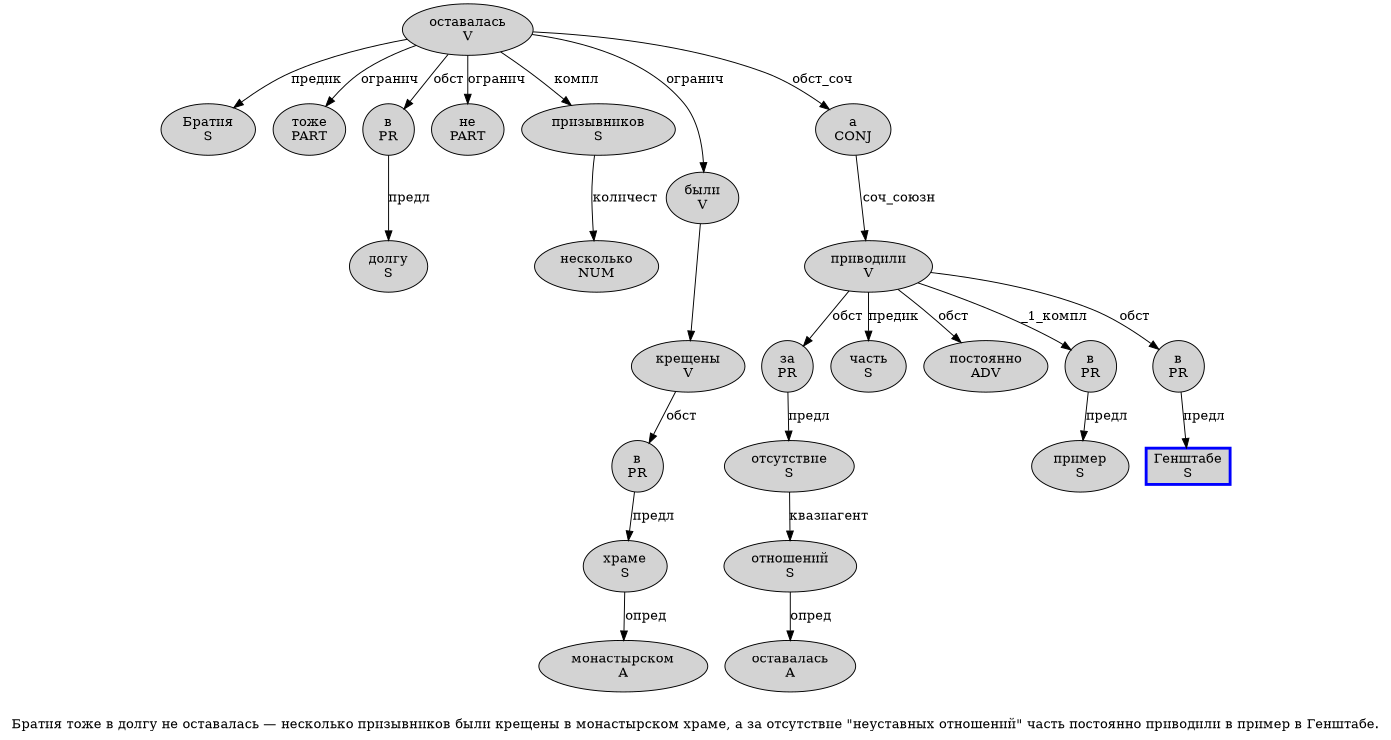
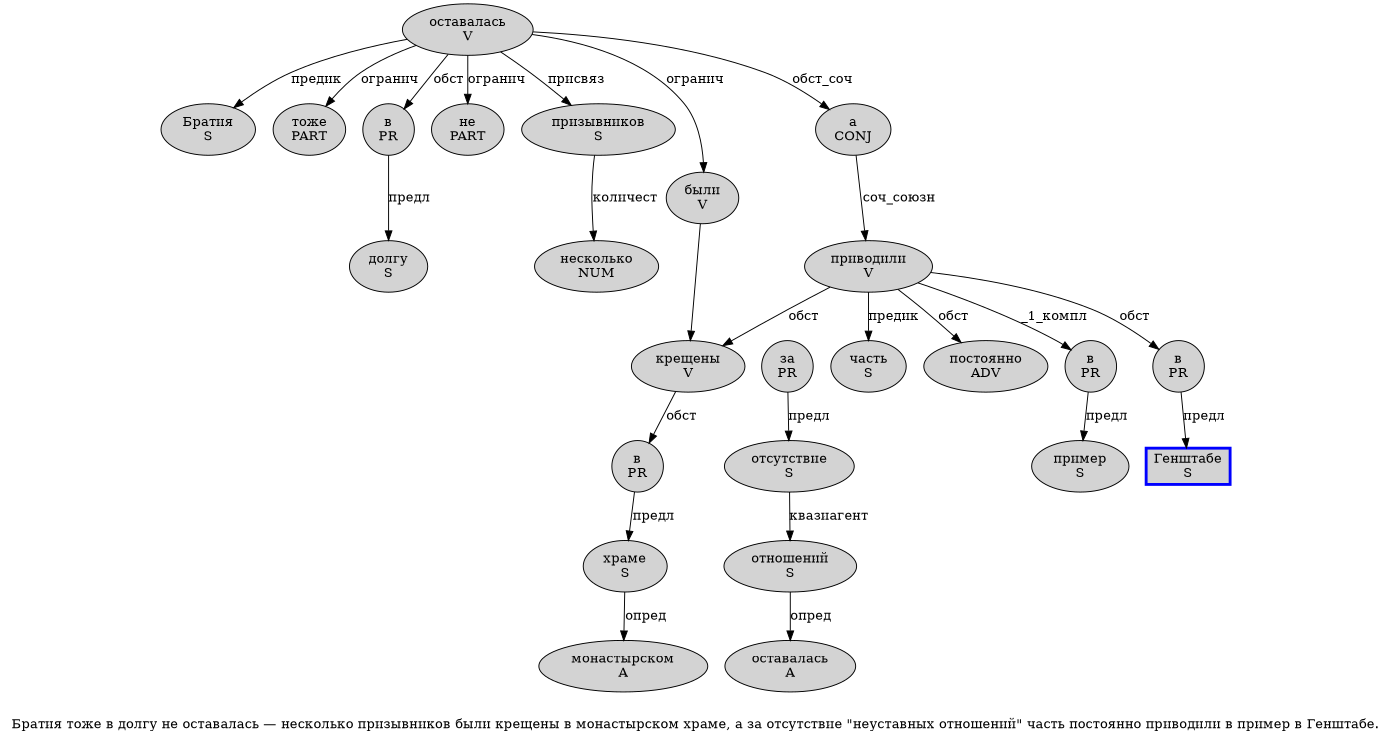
  digraph {
    label="Братия тоже в долгу не оставалась — несколько призывников были крещены в монастырском храме, а за отсутствие \"неуставных отношений\" часть постоянно приводили в пример в Генштабе."
    node [fillcolor=lightgray penwidth=1 shape=ellipse style=filled]
    n1 [label="Братия\nS"]
    n2 [label="тоже\nPART"]
    n3 [label="в\nPR"]
    n4 [label="долгу\nS"]
    n5 [label="не\nPART"]
    n6 [label="оставалась\nV"]
    n7 [label="призывников\nS"]
    n8 [label="были\nV"]
    n9 [label="а\nCONJ"]
    n10 [label="несколько\nNUM"]
    n11 [label="крещены\nV"]
    n12 [label="приводили\nV"]
    n13 [label="в\nPR"]
    n14 [label="храме\nS"]
    n15 [label="монастырском\nA"]
    n16 [label="за\nPR"]
    n17 [label="часть\nS"]
    n18 [label="постоянно\nADV"]
    n19 [label="в\nPR"]
    n20 [label="в\nPR"]
    n21 [label="отсутствие\nS"]
    n22 [label="отношений\nS"]
    n23 [label="оставалась\nA"]
    n24 [label="пример\nS"]
    n25 [color=blue label="Генштабе\nS" penwidth=3 shape=box]
    n3 -> n4 [label="предл"]
    n6 -> n1 [label="предик"]
    n6 -> n2 [label="огранич"]
    n6 -> n3 [label="обст"]
    n6 -> n5 [label="огранич"]
-   n6 -> n7 [label="компл"]
+   n6 -> n7 [label="присвяз"]
    n6 -> n8 [label="огранич"]
    n6 -> n9 [label="обст_соч"]
    n7 -> n10 [label="количест"]
    n8 -> n11
    n9 -> n12 [label="соч_союзн"]
    n11 -> n13 [label="обст"]
-   n12 -> n16 [label="обст"]
+   n12 -> n11 [label="обст"]
    n12 -> n17 [label="предик"]
    n12 -> n18 [label="обст"]
    n12 -> n19 [label="_1_компл"]
    n12 -> n20 [label="обст"]
    n13 -> n14 [label="предл"]
    n14 -> n15 [label="опред"]
    n16 -> n21 [label="предл"]
    n19 -> n24 [label="предл"]
    n20 -> n25 [label="предл"]
    n21 -> n22 [label="квазиагент"]
    n22 -> n23 [label="опред"]
  }
